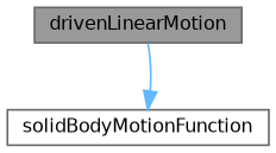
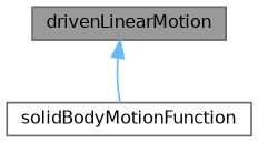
  digraph {
    node [color=gray40 fontname=Helvetica fontsize=10 shape=box style=filled]
    n1 [fillcolor=grey60 fontcolor=black height=0.2 label=drivenLinearMotion width=0.4]
    n2 [fillcolor=white height=0.2 label=solidBodyMotionFunction width=0.4]
-   n2 -> n1 [color=steelblue1 dir=back fontname=Helvetica fontsize=10 labelfontname=Helvetica labelfontsize=10 style=solid]
+   n1 -> n2 [color=steelblue1 dir=back fontname=Helvetica fontsize=10 labelfontname=Helvetica labelfontsize=10 style=solid]
  }
